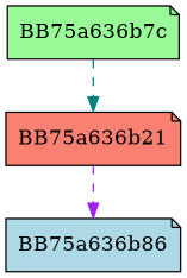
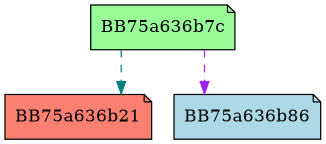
  digraph {
    splines=ortho
    node [shape=note style=filled]
    edge [style=dashed]
    BB75a636b7c [fillcolor=palegreen]
    n2 [fillcolor=salmon label=BB75a636b21]
    BB75a636b86 [fillcolor=lightblue]
    BB75a636b7c -> n2 [color=teal]
-   n2 -> BB75a636b86 [color=purple]
+   BB75a636b7c -> BB75a636b86 [color=purple]
  }
